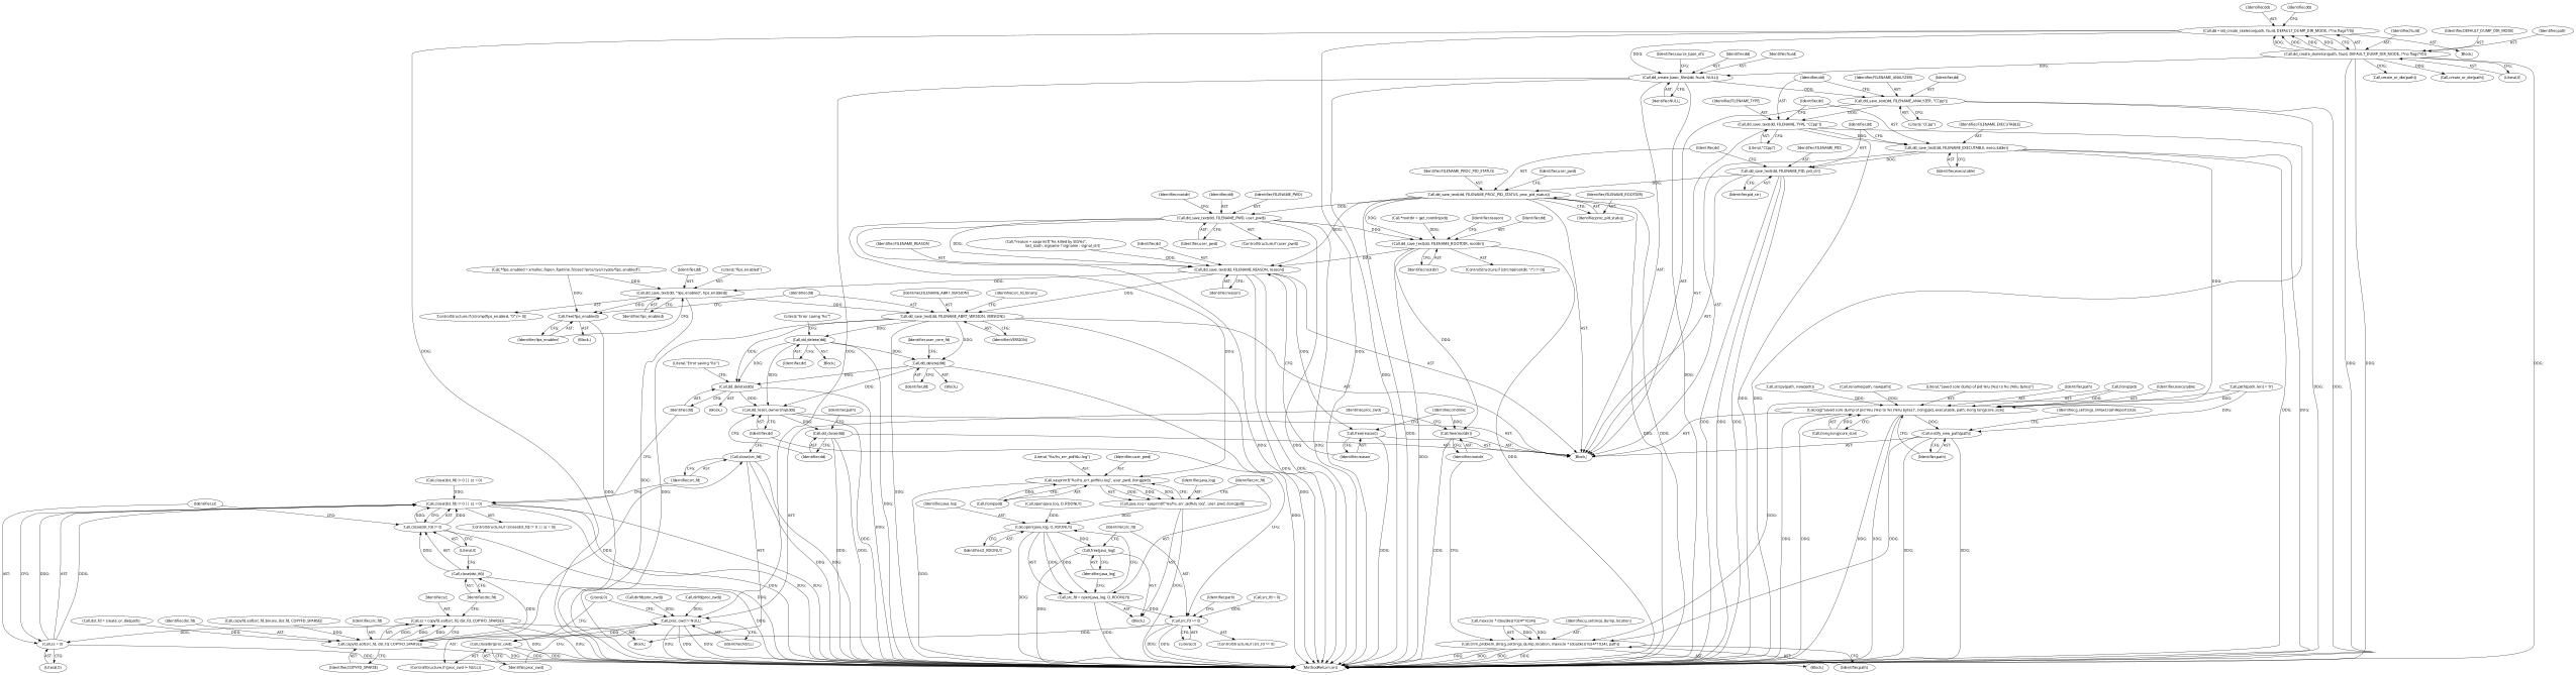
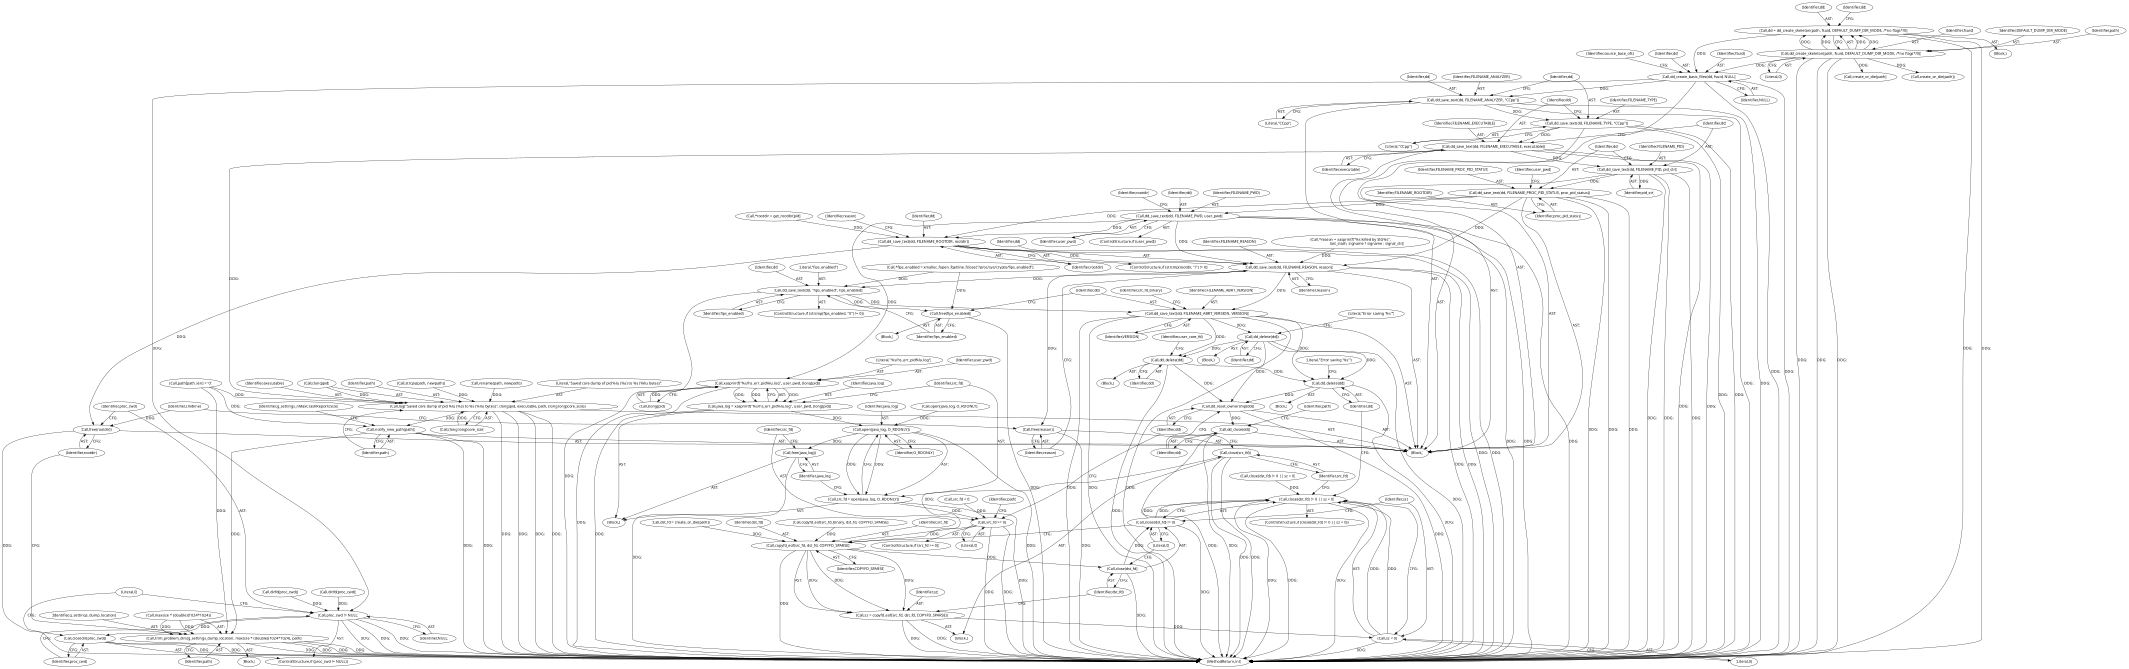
  digraph {
    fontname="Noto Sans"
    node [fontname="Noto Sans"]
    edge [fontname="Noto Sans"]
    n1 [label="(Call,dd = dd_create_skeleton(path, fsuid, DEFAULT_DUMP_DIR_MODE, /*no flags*/0))"]
    n2 [label="(Call,dd_create_skeleton(path, fsuid, DEFAULT_DUMP_DIR_MODE, /*no flags*/0))"]
    n3 [label="(Call,dd_create_basic_files(dd, fsuid, NULL))"]
    n4 [label="(MethodReturn,int)"]
    n5 [label="(Block,)"]
    n6 [label="(Call,create_or_die(path))"]
    n7 [label="(Call,create_or_die(path))"]
    n8 [label="(Literal,0)"]
    n9 [label="(Call,dd_save_text(dd, FILENAME_ANALYZER, \"CCpp\"))"]
    n10 [label="(Call,proc_cwd != NULL)"]
    n11 [label="(Block,)"]
    n12 [label="(Identifier,NULL)"]
    n13 [label="(Call,dd_save_text(dd, FILENAME_TYPE, \"CCpp\"))"]
    n14 [label="(Literal,\"CCpp\")"]
    n15 [label="(Call,closedir(proc_cwd))"]
    n16 [label="(ControlStructure,if (proc_cwd != NULL))"]
    n17 [label="(Identifier,NULL)"]
    n18 [label="(Call,dd_save_text(dd, FILENAME_EXECUTABLE, executable))"]
    n19 [label="(Literal,\"CCpp\")"]
    n20 [label="(Call,dd_save_text(dd, FILENAME_PID, pid_str))"]
    n21 [label="(Call,log(\"Saved core dump of pid %lu (%s) to %s (%llu bytes)\", (long)pid, executable, path, (long long)core_size))"]
    n22 [label="(Identifier,executable)"]
    n23 [label="(Call,dd_save_text(dd, FILENAME_PROC_PID_STATUS, proc_pid_status))"]
    n24 [label="(Identifier,pid_str)"]
    n25 [label="(Call,notify_new_path(path))"]
    n26 [label="(Call,(long long)core_size)"]
    n27 [label="(Call,dd_save_text(dd, FILENAME_PWD, user_pwd))"]
    n28 [label="(Call,dd_save_text(dd, FILENAME_ROOTDIR, rootdir))"]
    n29 [label="(Call,dd_save_text(dd, FILENAME_REASON, reason))"]
    n30 [label="(Identifier,proc_pid_status)"]
    n31 [label="(Call,xasprintf(\"%s/hs_err_pid%lu.log\", user_pwd, (long)pid))"]
    n32 [label="(Identifier,user_pwd)"]
    n33 [label="(ControlStructure,if (user_pwd))"]
    n34 [label="(Call,free(rootdir))"]
    n35 [label="(Identifier,rootdir)"]
    n36 [label="(ControlStructure,if (strcmp(rootdir, \"/\") != 0))"]
    n37 [label="(Call,free(reason))"]
    n38 [label="(Call,dd_save_text(dd, \"fips_enabled\", fips_enabled))"]
    n39 [label="(Call,dd_save_text(dd, FILENAME_ABRT_VERSION, VERSION))"]
    n40 [label="(Identifier,reason)"]
    n41 [label="(Call,java_log = xasprintf(\"%s/hs_err_pid%lu.log\", user_pwd, (long)pid))"]
    n42 [label="(Call,(long)pid)"]
    n43 [label="(Identifier,rootdir)"]
    n44 [label="(Identifier,reason)"]
    n45 [label="(Call,free(fips_enabled))"]
    n46 [label="(Identifier,fips_enabled)"]
    n47 [label="(ControlStructure,if (strcmp(fips_enabled, \"0\") != 0))"]
    n48 [label="(Call,dd_delete(dd))"]
    n49 [label="(Call,dd_delete(dd))"]
    n50 [label="(Call,dd_delete(dd))"]
    n51 [label="(Identifier,VERSION)"]
    n52 [label="(Block,)"]
    n53 [label="(Identifier,fips_enabled)"]
    n54 [label="(Call,dd_reset_ownership(dd))"]
    n55 [label="(Identifier,dd)"]
    n56 [label="(Block,)"]
    n57 [label="(Identifier,dd)"]
    n58 [label="(Block,)"]
    n59 [label="(Block,)"]
    n60 [label="(Identifier,dd)"]
    n61 [label="(Call,dd_close(dd))"]
    n62 [label="(Identifier,dd)"]
    n63 [label="(Call,close(dst_fd) != 0 || sz < 0)"]
    n64 [label="(Identifier,dd)"]
    n65 [label="(Call,src_fd >= 0)"]
    n66 [label="(Call,close(src_fd))"]
    n67 [label="(Call,trim_problem_dirs(g_settings_dump_location, maxsize * (double)(1024*1024), path))"]
    n68 [label="(Call,open(java_log, O_RDONLY))"]
    n69 [label="(Block,)"]
    n70 [label="(Call,src_fd = open(java_log, O_RDONLY))"]
    n71 [label="(Call,free(java_log))"]
    n72 [label="(Identifier,O_RDONLY)"]
    n73 [label="(Identifier,java_log)"]
    n74 [label="(Call,copyfd_eof(src_fd, dst_fd, COPYFD_SPARSE))"]
    n75 [label="(ControlStructure,if (src_fd >= 0))"]
    n76 [label="(Literal,0)"]
    n77 [label="(Call,sz = copyfd_eof(src_fd, dst_fd, COPYFD_SPARSE))"]
    n78 [label="(Call,close(dst_fd))"]
    n79 [label="(Identifier,COPYFD_SPARSE)"]
    n80 [label="(Call,sz < 0)"]
    n81 [label="(Block,)"]
    n82 [label="(Call,close(dst_fd) != 0)"]
    n83 [label="(Identifier,dst_fd)"]
    n84 [label="(Identifier,src_fd)"]
    n85 [label="(Literal,0)"]
    n86 [label="(ControlStructure,if (close(dst_fd) != 0 || sz < 0))"]
    n87 [label="(Literal,0)"]
    n88 [label="(Identifier,path)"]
    n89 [label="(Identifier,path)"]
    n90 [label="(Block,)"]
    n91 [label="(Identifier,proc_cwd)"]
    n92 [label="(Identifier,user_core_fd)"]
    n93 [label="(Identifier,fsuid)"]
    n94 [label="(Identifier,FILENAME_PID)"]
    n95 [label="(Identifier,FILENAME_PWD)"]
    n96 [label="(Identifier,src_fd)"]
    n97 [label="(Identifier,src_fd)"]
    n98 [label="(Identifier,sz)"]
    n99 [label="(Identifier,executable)"]
    n100 [label="(Literal,0)"]
    n101 [label="(Identifier,fsuid)"]
    n102 [label="(Literal,\"fips_enabled\")"]
    n103 [label="(Identifier,dd)"]
    n104 [label="(Call,src_fd < 0)"]
    n105 [label="(Identifier,path)"]
    n106 [label="(Identifier,dd)"]
    n107 [label="(Call,*fips_enabled = xmalloc_fopen_fgetline_fclose(\"/proc/sys/crypto/fips_enabled\"))"]
    n108 [label="(Identifier,sz)"]
    n109 [label="(Identifier,FILENAME_ROOTDIR)"]
    n110 [label="(Literal,\"Error saving '%s'\")"]
    n111 [label="(Identifier,FILENAME_ABRT_VERSION)"]
    n112 [label="(Identifier,java_log)"]
    n113 [label="(Identifier,FILENAME_TYPE)"]
    n114 [label="(Call,(long)pid)"]
    n115 [label="(Identifier,path)"]
    n116 [label="(Identifier,dd)"]
    n117 [label="(Identifier,dst_fd)"]
    n118 [label="(Call,path[path_len] = '\0')"]
    n119 [label="(Identifier,path)"]
    n120 [label="(Call,close(dst_fd) != 0 || sz < 0)"]
    n121 [label="(Identifier,dd)"]
    n122 [label="(Call,*rootdir = get_rootdir(pid))"]
    n123 [label="(Identifier,DEFAULT_DUMP_DIR_MODE)"]
    n124 [label="(Call,copyfd_eof(src_fd_binary, dst_fd, COPYFD_SPARSE))"]
    n125 [label="(Call,strcpy(path, newpath))"]
    n126 [label="(Identifier,g_settings_nMaxCrashReportsSize)"]
    n127 [label="(Literal,\"%s/hs_err_pid%lu.log\")"]
    n128 [label="(Call,rename(path, newpath))"]
    n129 [label="(Identifier,FILENAME_REASON)"]
    n130 [label="(Identifier,java_log)"]
    n131 [label="(Identifier,user_pwd)"]
    n132 [label="(Identifier,src_fd)"]
    n133 [label="(Call,dirfd(proc_cwd))"]
    n134 [label="(Identifier,user_pwd)"]
    n135 [label="(Identifier,dd)"]
    n136 [label="(Identifier,cmdline)"]
    n137 [label="(Identifier,rootdir)"]
    n138 [label="(Call,dirfd(proc_cwd))"]
    n139 [label="(Identifier,source_base_ofs)"]
    n140 [label="(Identifier,FILENAME_EXECUTABLE)"]
    n141 [label="(Identifier,proc_cwd)"]
    n142 [label="(Identifier,src_fd_binary)"]
    n143 [label="(Literal,\"Error saving '%s'\")"]
    n144 [label="(Identifier,dd)"]
    n145 [label="(Identifier,dd)"]
    n146 [label="(Identifier,dd)"]
    n147 [label="(Identifier,g_settings_dump_location)"]
    n148 [label="(Identifier,dd)"]
    n149 [label="(Identifier,path)"]
    n150 [label="(Identifier,dd)"]
    n151 [label="(Identifier,reason)"]
    n152 [label="(Call,dst_fd = create_or_die(path))"]
    n153 [label="(Literal,\"Saved core dump of pid %lu (%s) to %s (%llu bytes)\")"]
    n154 [label="(Identifier,dd)"]
    n155 [label="(Identifier,FILENAME_ANALYZER)"]
    n156 [label="(Call,open(java_log, O_RDONLY))"]
    n157 [label="(Identifier,dd)"]
    n158 [label="(Call,maxsize * (double)(1024*1024))"]
    n159 [label="(Call,*reason = xasprintf(\"%s killed by SIG%s\",\n                                 last_slash, signame ? signame : signal_str))"]
    n160 [label="(Identifier,FILENAME_PROC_PID_STATUS)"]
    n161 [label="(Identifier,dd)"]
    n1 -> n2 [label="CFG: "]
    n1 -> n3 [label="DDG: "]
    n1 -> n4 [label="DDG: "]
    n1 -> n4 [label="DDG: "]
    n1 -> n5 [label="AST: "]
    n2 -> n1 [label="AST: "]
    n2 -> n1 [label="DDG: "]
    n2 -> n1 [label="DDG: "]
    n2 -> n1 [label="DDG: "]
    n2 -> n1 [label="DDG: "]
    n2 -> n3 [label="DDG: "]
    n2 -> n4 [label="DDG: "]
    n2 -> n4 [label="DDG: "]
    n2 -> n4 [label="DDG: "]
    n2 -> n6 [label="DDG: "]
    n2 -> n7 [label="DDG: "]
    n2 -> n8 [label="CFG: "]
    n3 -> n4 [label="DDG: "]
    n3 -> n4 [label="DDG: "]
    n3 -> n9 [label="DDG: "]
    n3 -> n10 [label="DDG: "]
    n3 -> n11 [label="AST: "]
    n3 -> n12 [label="CFG: "]
    n8 -> n2 [label="AST: "]
    n9 -> n4 [label="DDG: "]
    n9 -> n4 [label="DDG: "]
    n9 -> n11 [label="AST: "]
    n9 -> n13 [label="DDG: "]
    n9 -> n14 [label="CFG: "]
    n10 -> n4 [label="DDG: "]
    n10 -> n4 [label="DDG: "]
    n10 -> n4 [label="DDG: "]
    n10 -> n15 [label="DDG: "]
    n10 -> n16 [label="AST: "]
    n10 -> n17 [label="CFG: "]
    n12 -> n3 [label="AST: "]
    n13 -> n4 [label="DDG: "]
    n13 -> n4 [label="DDG: "]
    n13 -> n11 [label="AST: "]
    n13 -> n18 [label="DDG: "]
    n13 -> n19 [label="CFG: "]
    n14 -> n9 [label="AST: "]
    n15 -> n4 [label="DDG: "]
    n15 -> n4 [label="DDG: "]
    n15 -> n16 [label="AST: "]
    n15 -> n91 [label="CFG: "]
    n17 -> n10 [label="AST: "]
    n18 -> n4 [label="DDG: "]
    n18 -> n4 [label="DDG: "]
    n18 -> n11 [label="AST: "]
    n18 -> n20 [label="DDG: "]
    n18 -> n21 [label="DDG: "]
    n18 -> n22 [label="CFG: "]
    n19 -> n13 [label="AST: "]
    n20 -> n4 [label="DDG: "]
    n20 -> n4 [label="DDG: "]
    n20 -> n4 [label="DDG: "]
    n20 -> n11 [label="AST: "]
    n20 -> n23 [label="DDG: "]
-   n20 -> n24 [label="CFG: "]
+   n20 -> n24 [label="DDG: "]
    n21 -> n4 [label="DDG: "]
    n21 -> n4 [label="DDG: "]
    n21 -> n4 [label="DDG: "]
    n21 -> n4 [label="DDG: "]
    n21 -> n11 [label="AST: "]
    n21 -> n25 [label="DDG: "]
    n21 -> n26 [label="CFG: "]
    n22 -> n18 [label="AST: "]
    n23 -> n4 [label="DDG: "]
    n23 -> n4 [label="DDG: "]
    n23 -> n4 [label="DDG: "]
    n23 -> n11 [label="AST: "]
    n23 -> n27 [label="DDG: "]
    n23 -> n28 [label="DDG: "]
    n23 -> n29 [label="DDG: "]
    n23 -> n30 [label="CFG: "]
    n24 -> n20 [label="AST: "]
    n25 -> n4 [label="DDG: "]
    n25 -> n4 [label="DDG: "]
    n25 -> n11 [label="AST: "]
    n25 -> n67 [label="DDG: "]
    n25 -> n88 [label="CFG: "]
    n26 -> n21 [label="AST: "]
    n26 -> n21 [label="DDG: "]
    n27 -> n4 [label="DDG: "]
    n27 -> n4 [label="DDG: "]
    n27 -> n4 [label="DDG: "]
    n27 -> n28 [label="DDG: "]
    n27 -> n29 [label="DDG: "]
    n27 -> n31 [label="DDG: "]
    n27 -> n32 [label="CFG: "]
    n27 -> n33 [label="AST: "]
    n28 -> n4 [label="DDG: "]
    n28 -> n4 [label="DDG: "]
    n28 -> n29 [label="DDG: "]
    n28 -> n34 [label="DDG: "]
    n28 -> n35 [label="CFG: "]
    n28 -> n36 [label="AST: "]
    n29 -> n4 [label="DDG: "]
    n29 -> n4 [label="DDG: "]
    n29 -> n11 [label="AST: "]
    n29 -> n37 [label="DDG: "]
    n29 -> n38 [label="DDG: "]
    n29 -> n39 [label="DDG: "]
    n29 -> n40 [label="CFG: "]
    n30 -> n23 [label="AST: "]
    n31 -> n4 [label="DDG: "]
    n31 -> n41 [label="AST: "]
    n31 -> n41 [label="DDG: "]
    n31 -> n41 [label="DDG: "]
    n31 -> n41 [label="DDG: "]
    n31 -> n42 [label="CFG: "]
    n32 -> n27 [label="AST: "]
    n34 -> n4 [label="DDG: "]
    n34 -> n11 [label="AST: "]
    n34 -> n43 [label="CFG: "]
    n35 -> n28 [label="AST: "]
    n37 -> n4 [label="DDG: "]
    n37 -> n11 [label="AST: "]
    n37 -> n44 [label="CFG: "]
    n38 -> n4 [label="DDG: "]
    n38 -> n39 [label="DDG: "]
    n38 -> n45 [label="DDG: "]
    n38 -> n46 [label="CFG: "]
    n38 -> n47 [label="AST: "]
    n39 -> n4 [label="DDG: "]
    n39 -> n4 [label="DDG: "]
    n39 -> n4 [label="DDG: "]
    n39 -> n11 [label="AST: "]
    n39 -> n48 [label="DDG: "]
    n39 -> n49 [label="DDG: "]
    n39 -> n50 [label="DDG: "]
    n39 -> n51 [label="CFG: "]
    n40 -> n29 [label="AST: "]
    n41 -> n4 [label="DDG: "]
    n41 -> n31 [label="CFG: "]
    n41 -> n68 [label="DDG: "]
    n41 -> n69 [label="AST: "]
    n42 -> n31 [label="AST: "]
    n42 -> n31 [label="DDG: "]
    n43 -> n34 [label="AST: "]
    n43 -> n67 [label="CFG: "]
    n44 -> n29 [label="CFG: "]
    n44 -> n37 [label="AST: "]
    n45 -> n4 [label="DDG: "]
    n45 -> n52 [label="AST: "]
    n45 -> n53 [label="CFG: "]
    n46 -> n38 [label="AST: "]
    n48 -> n4 [label="DDG: "]
    n48 -> n49 [label="DDG: "]
    n48 -> n50 [label="DDG: "]
    n48 -> n54 [label="DDG: "]
    n48 -> n55 [label="CFG: "]
    n48 -> n56 [label="AST: "]
    n49 -> n4 [label="DDG: "]
    n49 -> n50 [label="DDG: "]
    n49 -> n54 [label="DDG: "]
    n49 -> n57 [label="CFG: "]
    n49 -> n58 [label="AST: "]
    n50 -> n4 [label="DDG: "]
    n50 -> n54 [label="DDG: "]
    n50 -> n59 [label="AST: "]
    n50 -> n60 [label="CFG: "]
    n51 -> n39 [label="AST: "]
    n53 -> n38 [label="CFG: "]
    n53 -> n45 [label="AST: "]
    n54 -> n4 [label="DDG: "]
    n54 -> n11 [label="AST: "]
    n54 -> n61 [label="DDG: "]
    n54 -> n62 [label="CFG: "]
    n55 -> n48 [label="AST: "]
    n57 -> n49 [label="AST: "]
    n60 -> n50 [label="AST: "]
    n60 -> n63 [label="CFG: "]
    n61 -> n4 [label="DDG: "]
    n61 -> n4 [label="DDG: "]
    n61 -> n11 [label="AST: "]
    n61 -> n64 [label="CFG: "]
    n62 -> n54 [label="AST: "]
    n62 -> n65 [label="CFG: "]
    n62 -> n66 [label="CFG: "]
    n63 -> n4 [label="DDG: "]
    n63 -> n4 [label="DDG: "]
    n63 -> n4 [label="DDG: "]
    n63 -> n80 [label="CFG: "]
    n63 -> n82 [label="CFG: "]
    n63 -> n86 [label="AST: "]
    n64 -> n54 [label="CFG: "]
    n64 -> n61 [label="AST: "]
    n65 -> n4 [label="DDG: "]
    n65 -> n4 [label="DDG: "]
    n65 -> n74 [label="DDG: "]
    n65 -> n75 [label="AST: "]
    n65 -> n76 [label="CFG: "]
    n66 -> n4 [label="DDG: "]
    n66 -> n4 [label="DDG: "]
    n66 -> n81 [label="AST: "]
    n66 -> n84 [label="CFG: "]
    n67 -> n4 [label="DDG: "]
    n67 -> n4 [label="DDG: "]
    n67 -> n4 [label="DDG: "]
    n67 -> n4 [label="DDG: "]
    n67 -> n89 [label="CFG: "]
    n67 -> n90 [label="AST: "]
    n68 -> n4 [label="DDG: "]
    n68 -> n70 [label="AST: "]
    n68 -> n70 [label="DDG: "]
    n68 -> n70 [label="DDG: "]
    n68 -> n71 [label="DDG: "]
    n68 -> n72 [label="CFG: "]
    n70 -> n4 [label="DDG: "]
    n70 -> n65 [label="DDG: "]
    n70 -> n68 [label="CFG: "]
    n70 -> n69 [label="AST: "]
    n71 -> n4 [label="DDG: "]
    n71 -> n69 [label="AST: "]
    n71 -> n73 [label="CFG: "]
    n72 -> n68 [label="AST: "]
    n73 -> n70 [label="CFG: "]
    n73 -> n71 [label="AST: "]
    n74 -> n4 [label="DDG: "]
    n74 -> n66 [label="DDG: "]
    n74 -> n77 [label="AST: "]
    n74 -> n77 [label="DDG: "]
    n74 -> n77 [label="DDG: "]
    n74 -> n77 [label="DDG: "]
    n74 -> n78 [label="DDG: "]
    n74 -> n79 [label="CFG: "]
    n76 -> n65 [label="AST: "]
    n77 -> n4 [label="DDG: "]
    n77 -> n4 [label="DDG: "]
-   n77 -> n74 [label="CFG: "]
+   n82 -> n74 [label="CFG: "]
    n77 -> n80 [label="DDG: "]
    n77 -> n81 [label="AST: "]
    n78 -> n4 [label="DDG: "]
    n78 -> n82 [label="AST: "]
    n78 -> n82 [label="DDG: "]
    n78 -> n83 [label="CFG: "]
    n79 -> n74 [label="AST: "]
    n80 -> n4 [label="DDG: "]
    n80 -> n63 [label="AST: "]
    n80 -> n63 [label="DDG: "]
    n80 -> n63 [label="DDG: "]
    n80 -> n85 [label="CFG: "]
    n82 -> n4 [label="DDG: "]
    n82 -> n63 [label="AST: "]
    n82 -> n63 [label="DDG: "]
    n82 -> n63 [label="DDG: "]
    n82 -> n87 [label="CFG: "]
    n83 -> n77 [label="CFG: "]
    n83 -> n78 [label="AST: "]
    n84 -> n63 [label="CFG: "]
    n84 -> n66 [label="AST: "]
    n85 -> n80 [label="AST: "]
    n87 -> n78 [label="CFG: "]
    n87 -> n82 [label="AST: "]
    n88 -> n21 [label="CFG: "]
    n88 -> n25 [label="AST: "]
    n89 -> n67 [label="AST: "]
    n91 -> n10 [label="CFG: "]
    n91 -> n15 [label="AST: "]
    n92 -> n49 [label="CFG: "]
    n93 -> n3 [label="AST: "]
    n94 -> n20 [label="AST: "]
    n95 -> n27 [label="AST: "]
    n96 -> n65 [label="AST: "]
    n96 -> n71 [label="CFG: "]
    n97 -> n41 [label="CFG: "]
    n97 -> n70 [label="AST: "]
    n98 -> n80 [label="AST: "]
    n98 -> n82 [label="CFG: "]
    n99 -> n21 [label="AST: "]
    n100 -> n10 [label="CFG: "]
    n100 -> n15 [label="CFG: "]
    n101 -> n2 [label="AST: "]
    n102 -> n38 [label="AST: "]
    n103 -> n38 [label="AST: "]
    n104 -> n65 [label="DDG: "]
    n105 -> n61 [label="CFG: "]
    n106 -> n1 [label="AST: "]
    n107 -> n38 [label="DDG: "]
    n107 -> n45 [label="DDG: "]
    n108 -> n77 [label="AST: "]
    n109 -> n30 [label="AST: "]
    n110 -> n50 [label="CFG: "]
    n111 -> n39 [label="AST: "]
    n112 -> n68 [label="AST: "]
    n113 -> n13 [label="AST: "]
    n114 -> n21 [label="AST: "]
    n114 -> n21 [label="DDG: "]
    n115 -> n21 [label="AST: "]
    n116 -> n1 [label="CFG: "]
    n117 -> n74 [label="AST: "]
    n118 -> n21 [label="DDG: "]
    n118 -> n25 [label="DDG: "]
    n118 -> n67 [label="DDG: "]
    n119 -> n65 [label="CFG: "]
    n120 -> n63 [label="DDG: "]
    n121 -> n29 [label="AST: "]
    n122 -> n28 [label="DDG: "]
    n123 -> n2 [label="AST: "]
    n124 -> n74 [label="DDG: "]
    n125 -> n21 [label="DDG: "]
    n126 -> n25 [label="CFG: "]
    n127 -> n31 [label="AST: "]
    n128 -> n21 [label="DDG: "]
    n129 -> n29 [label="AST: "]
    n130 -> n41 [label="AST: "]
    n131 -> n23 [label="CFG: "]
    n132 -> n74 [label="AST: "]
    n133 -> n10 [label="DDG: "]
    n134 -> n31 [label="AST: "]
    n135 -> n20 [label="CFG: "]
    n135 -> n23 [label="AST: "]
    n136 -> n34 [label="DDG: "]
    n136 -> n37 [label="CFG: "]
    n137 -> n27 [label="CFG: "]
    n138 -> n10 [label="DDG: "]
    n139 -> n3 [label="CFG: "]
    n140 -> n18 [label="AST: "]
    n141 -> n10 [label="AST: "]
    n141 -> n34 [label="CFG: "]
    n142 -> n39 [label="CFG: "]
    n143 -> n48 [label="CFG: "]
    n144 -> n3 [label="AST: "]
    n145 -> n39 [label="AST: "]
    n145 -> n45 [label="CFG: "]
    n146 -> n9 [label="AST: "]
    n147 -> n67 [label="AST: "]
    n148 -> n18 [label="CFG: "]
    n148 -> n20 [label="AST: "]
    n149 -> n2 [label="AST: "]
    n150 -> n27 [label="AST: "]
    n151 -> n28 [label="CFG: "]
    n152 -> n74 [label="DDG: "]
    n153 -> n21 [label="AST: "]
    n154 -> n13 [label="CFG: "]
    n154 -> n18 [label="AST: "]
    n155 -> n9 [label="AST: "]
    n156 -> n68 [label="DDG: "]
    n157 -> n9 [label="CFG: "]
    n157 -> n13 [label="AST: "]
    n158 -> n67 [label="AST: "]
    n158 -> n67 [label="DDG: "]
    n158 -> n67 [label="DDG: "]
    n159 -> n29 [label="DDG: "]
    n160 -> n23 [label="AST: "]
    n161 -> n28 [label="AST: "]
  }
